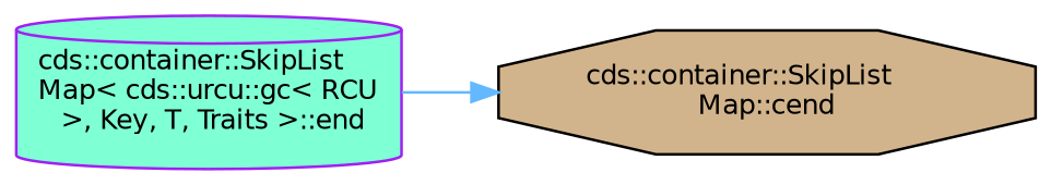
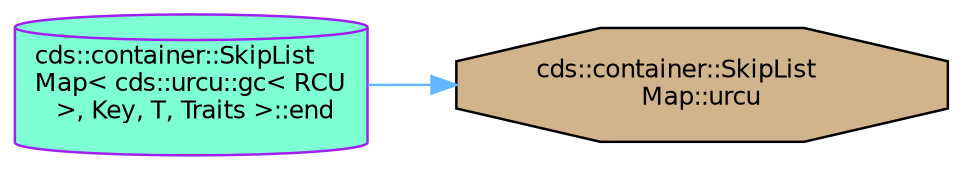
  digraph {
    rankdir=LR
    node [fontname=Helvetica fontsize=10 style=filled]
    n1 [color=purple fillcolor=aquamarine fontcolor=black height=0.2 label="cds::container::SkipList\lMap\< cds::urcu::gc\< RCU\l \>, Key, T, Traits \>::end" shape=cylinder width=0.4]
-   n2 [color=black fillcolor=tan height=0.2 label="cds::container::SkipList\lMap::cend" shape=octagon width=0.4]
+   n2 [color=black fillcolor=tan height=0.2 label="cds::container::SkipList\lMap::urcu" shape=octagon width=0.4]
    n1 -> n2 [color=steelblue1 fontname=Helvetica fontsize=10 labelfontname=Helvetica labelfontsize=10 style=solid]
  }
